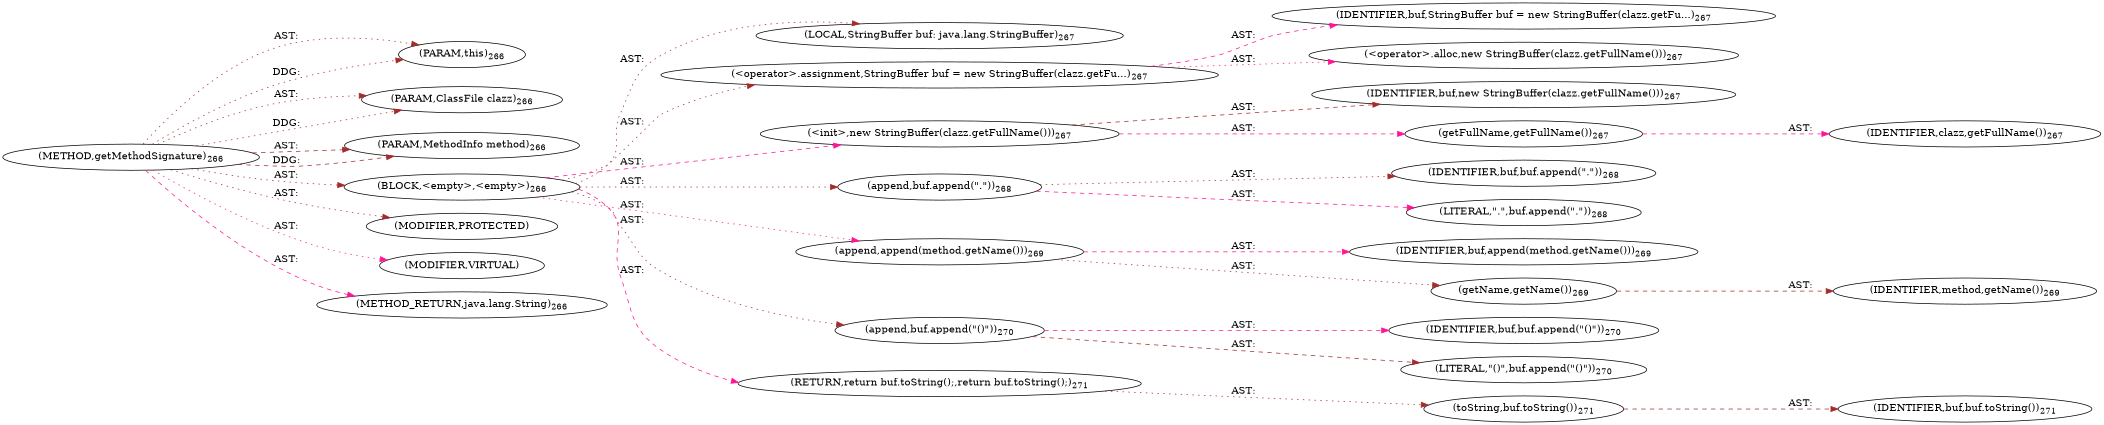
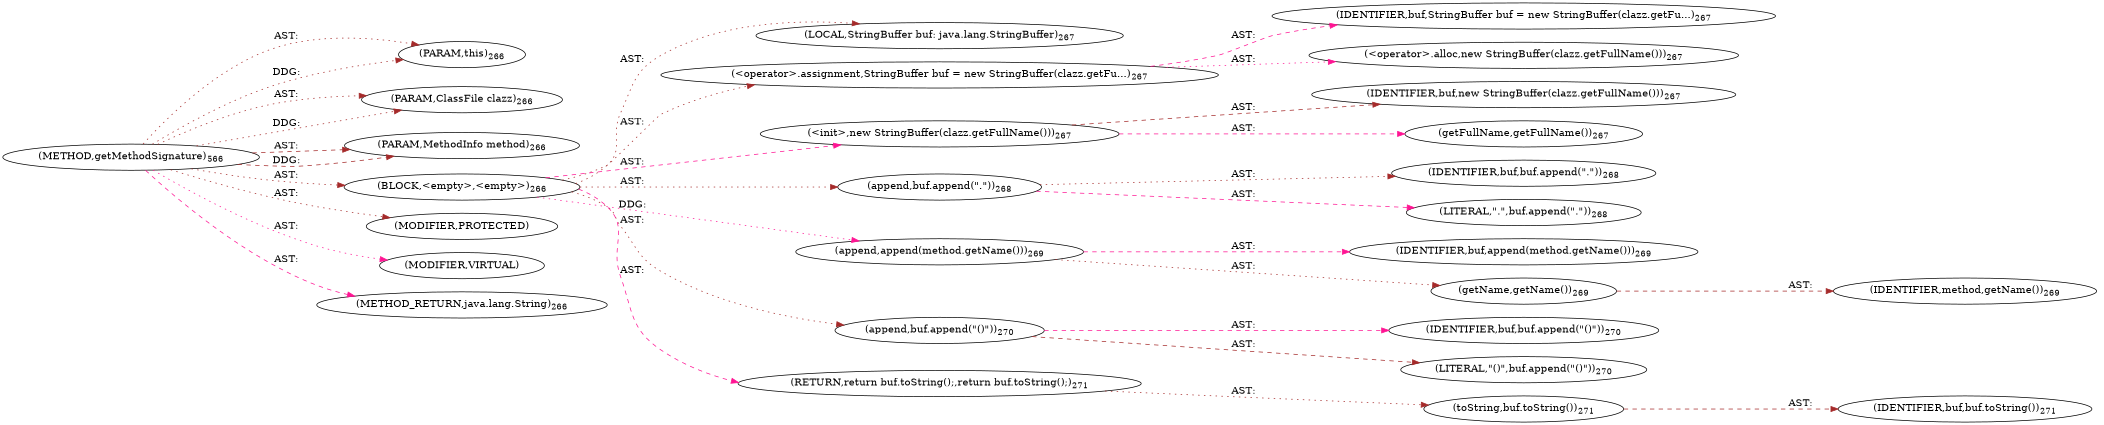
  digraph {
    rankdir=LR
    edge [color=brown style=dotted]
-   n1 [label=<(METHOD,getMethodSignature)<SUB>266</SUB>>]
+   n1 [label=<(METHOD,getMethodSignature)<SUB>566</SUB>>]
    n2 [label=<(PARAM,this)<SUB>266</SUB>>]
    n3 [label=<(PARAM,ClassFile clazz)<SUB>266</SUB>>]
    n4 [label=<(PARAM,MethodInfo method)<SUB>266</SUB>>]
    n5 [label=<(BLOCK,&lt;empty&gt;,&lt;empty&gt;)<SUB>266</SUB>>]
    n6 [label=<(MODIFIER,PROTECTED)>]
    n7 [label=<(MODIFIER,VIRTUAL)>]
    n8 [label=<(METHOD_RETURN,java.lang.String)<SUB>266</SUB>>]
    n9 [label=<(LOCAL,StringBuffer buf: java.lang.StringBuffer)<SUB>267</SUB>>]
    n10 [label=<(&lt;operator&gt;.assignment,StringBuffer buf = new StringBuffer(clazz.getFu...)<SUB>267</SUB>>]
    n11 [label=<(&lt;init&gt;,new StringBuffer(clazz.getFullName()))<SUB>267</SUB>>]
    n12 [label=<(append,buf.append(&quot;.&quot;))<SUB>268</SUB>>]
    n13 [label=<(append,append(method.getName()))<SUB>269</SUB>>]
    n14 [label=<(append,buf.append(&quot;()&quot;))<SUB>270</SUB>>]
    n15 [label=<(RETURN,return buf.toString();,return buf.toString();)<SUB>271</SUB>>]
    n16 [label=<(IDENTIFIER,buf,StringBuffer buf = new StringBuffer(clazz.getFu...)<SUB>267</SUB>>]
    n17 [label=<(&lt;operator&gt;.alloc,new StringBuffer(clazz.getFullName()))<SUB>267</SUB>>]
    n18 [label=<(IDENTIFIER,buf,new StringBuffer(clazz.getFullName()))<SUB>267</SUB>>]
    n19 [label=<(getFullName,getFullName())<SUB>267</SUB>>]
    n20 [label=<(IDENTIFIER,buf,buf.append(&quot;.&quot;))<SUB>268</SUB>>]
    n21 [label=<(LITERAL,&quot;.&quot;,buf.append(&quot;.&quot;))<SUB>268</SUB>>]
    n22 [label=<(IDENTIFIER,buf,append(method.getName()))<SUB>269</SUB>>]
    n23 [label=<(getName,getName())<SUB>269</SUB>>]
    n24 [label=<(IDENTIFIER,buf,buf.append(&quot;()&quot;))<SUB>270</SUB>>]
    n25 [label=<(LITERAL,&quot;()&quot;,buf.append(&quot;()&quot;))<SUB>270</SUB>>]
    n26 [label=<(toString,buf.toString())<SUB>271</SUB>>]
-   n27 [label=<(IDENTIFIER,clazz,getFullName())<SUB>267</SUB>>]
    n28 [label=<(IDENTIFIER,method,getName())<SUB>269</SUB>>]
    n29 [label=<(IDENTIFIER,buf,buf.toString())<SUB>271</SUB>>]
    n1 -> n2 [label="AST: "]
    n1 -> n2 [label="DDG: "]
    n1 -> n3 [label="AST: "]
    n1 -> n3 [label="DDG: "]
    n1 -> n4 [label="AST: " style=dashed]
    n1 -> n4 [label="DDG: " style=dashed]
    n1 -> n5 [label="AST: "]
    n1 -> n6 [label="AST: "]
    n1 -> n7 [color=deeppink label="AST: "]
    n1 -> n8 [color=deeppink label="AST: " style=dashed]
    n5 -> n9 [label="AST: "]
    n5 -> n10 [label="AST: "]
    n5 -> n11 [color=deeppink label="AST: " style=dashed]
    n5 -> n12 [label="AST: "]
-   n5 -> n13 [color=deeppink label="AST: "]
+   n5 -> n13 [color=deeppink label="DDG: "]
    n5 -> n14 [label="AST: "]
    n5 -> n15 [color=deeppink label="AST: " style=dashed]
    n10 -> n16 [color=deeppink label="AST: " style=dashed]
    n10 -> n17 [color=deeppink label="AST: "]
    n11 -> n18 [label="AST: " style=dashed]
    n11 -> n19 [color=deeppink label="AST: " style=dashed]
    n12 -> n20 [label="AST: "]
    n12 -> n21 [color=deeppink label="AST: " style=dashed]
    n13 -> n22 [color=deeppink label="AST: " style=dashed]
    n13 -> n23 [label="AST: "]
    n14 -> n24 [color=deeppink label="AST: " style=dashed]
    n14 -> n25 [label="AST: " style=dashed]
    n15 -> n26 [label="AST: "]
-   n19 -> n27 [color=deeppink label="AST: " style=dashed]
    n23 -> n28 [label="AST: " style=dashed]
    n26 -> n29 [label="AST: " style=dashed]
  }
